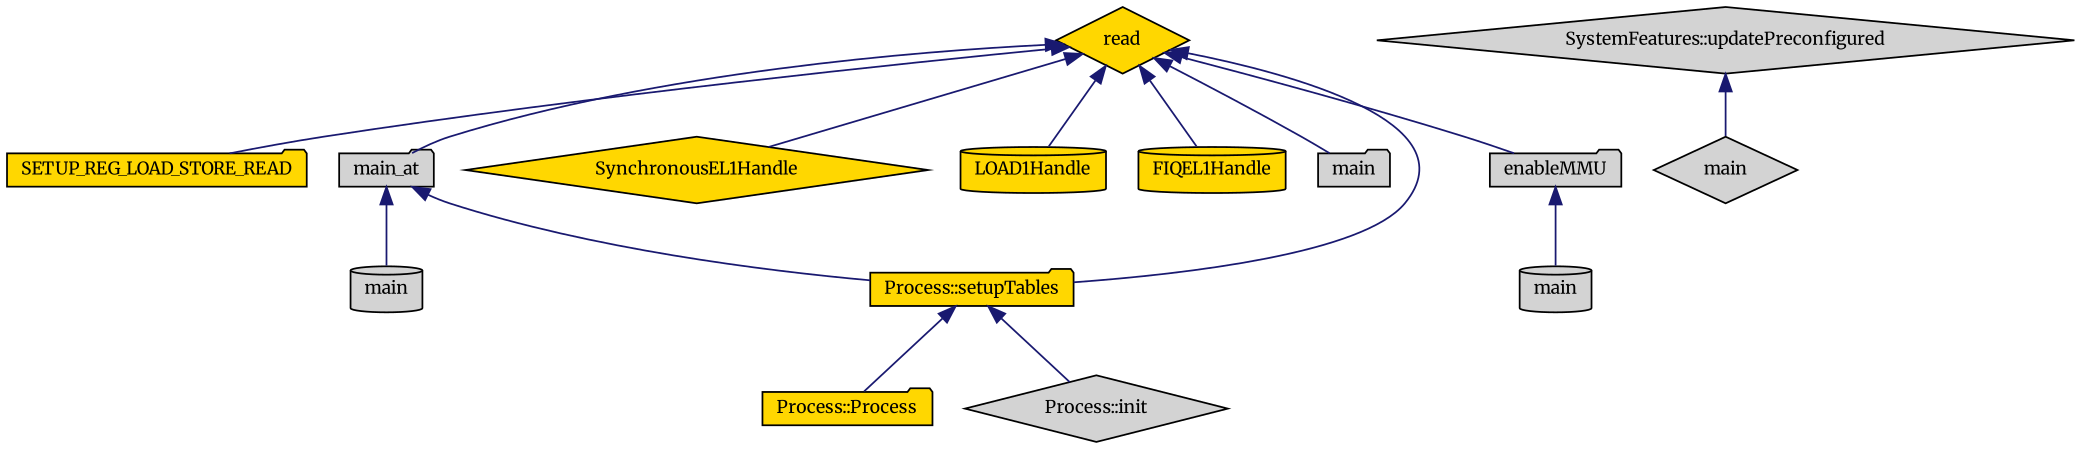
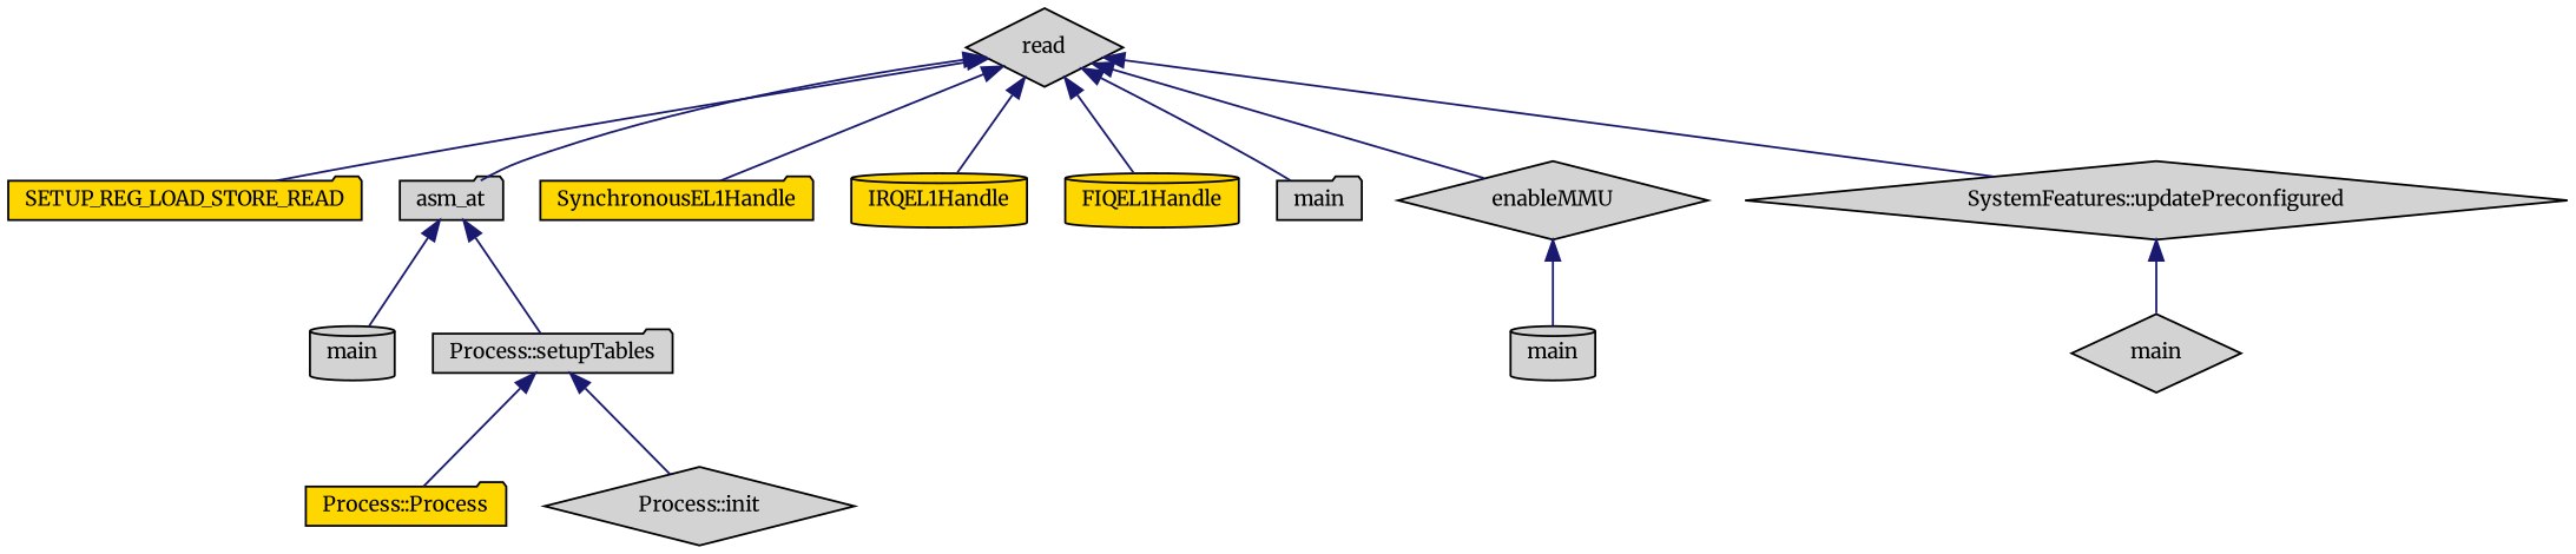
  digraph {
    fontname=Merriweather
    rankdir=TB
    node [color=black fillcolor=lightgrey fontname=Merriweather fontsize=10 shape=folder style=filled]
    edge [color=midnightblue dir=back fontname=Merriweather fontsize=10 labelfontname=Helvetica labelfontsize=10 style=solid]
-   n1 [fillcolor=gold fontcolor=black height=0.2 label=read shape=diamond width=0.4]
+   n1 [fontcolor=black height=0.2 label=read shape=diamond width=0.4]
    n2 [fillcolor=gold height=0.2 label=SETUP_REG_LOAD_STORE_READ width=0.4]
-   n3 [height=0.2 label=main_at width=0.4]
-   n4 [fillcolor=gold height=0.2 label=SynchronousEL1Handle shape=diamond width=0.4]
-   n5 [fillcolor=gold height=0.2 label=LOAD1Handle shape=cylinder width=0.4]
+   n3 [height=0.2 label=asm_at width=0.4]
+   n4 [fillcolor=gold height=0.2 label=SynchronousEL1Handle width=0.4]
+   n5 [fillcolor=gold height=0.2 label=IRQEL1Handle shape=cylinder width=0.4]
    n6 [fillcolor=gold height=0.2 label=FIQEL1Handle shape=cylinder width=0.4]
    n7 [height=0.2 label=main width=0.4]
-   n8 [height=0.2 label=enableMMU width=0.4]
+   n8 [height=0.2 label=enableMMU shape=diamond width=0.4]
    n9 [height=0.2 label="SystemFeatures::updatePreconfigured" shape=diamond width=0.4]
    n10 [height=0.2 label=main shape=cylinder width=0.4]
-   n11 [fillcolor=gold height=0.2 label="Process::setupTables" width=0.4]
+   n11 [height=0.2 label="Process::setupTables" width=0.4]
    n12 [height=0.2 label=main shape=cylinder width=0.4]
    n13 [height=0.2 label=main shape=diamond width=0.4]
    n14 [fillcolor=gold height=0.2 label="Process::Process" width=0.4]
    n15 [height=0.2 label="Process::init" shape=diamond width=0.4]
    n1 -> n2
    n1 -> n3
    n1 -> n4
    n1 -> n5
    n1 -> n6
    n1 -> n7
    n1 -> n8
-   n1 -> n11
+   n1 -> n9
    n3 -> n10
    n3 -> n11
    n8 -> n12
    n9 -> n13
    n11 -> n14
    n11 -> n15
  }
